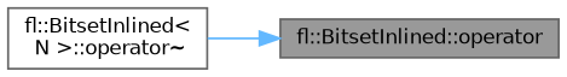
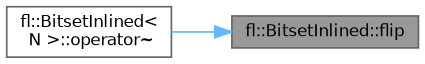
  digraph {
    rankdir=RL
    node [fontname=Helvetica fontsize=10 shape=box style=filled]
-   n1 [color=gray40 fillcolor=grey60 fontcolor=black height=0.2 label="fl::BitsetInlined::operator" width=0.4]
+   n1 [color=gray40 fillcolor=grey60 fontcolor=black height=0.2 label="fl::BitsetInlined::flip" width=0.4]
    n2 [color=grey40 fillcolor=white height=0.2 label="fl::BitsetInlined\<\l N \>::operator~" width=0.4]
    n1 -> n2 [color=steelblue1 dir=back fontname=Helvetica fontsize=10 labelfontname=Helvetica labelfontsize=10 style=solid]
  }
